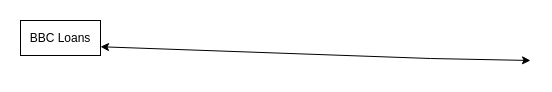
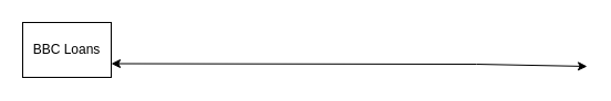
  <mxCell id="0" />
  <mxCell id="1" parent="0" />
- <mxCell id="2" value="BBC Loans" style="rounded=0;whiteSpace=wrap;html=1;" vertex="1" parent="1"><mxGeometry x="20" y="20" width="80" height="35" as="geometry" /></mxCell>
+ <mxCell id="2" value="BBC Loans" style="rounded=0;whiteSpace=wrap;html=1;" vertex="1" parent="1"><mxGeometry x="20" y="20" width="80" height="50" as="geometry" /></mxCell>
  <mxCell id="3" value="" style="endArrow=classic;startArrow=classic;html=1;rounded=0;exitX=1;exitY=0.75;exitDx=0;exitDy=0;" edge="1" parent="1" source="2"><mxGeometry width="50" height="50" relative="1" as="geometry"><mxPoint x="590" y="320" as="sourcePoint" /><mxPoint x="530" y="60" as="targetPoint" /><Array as="points"><mxPoint x="430" y="58" /></Array></mxGeometry></mxCell>
